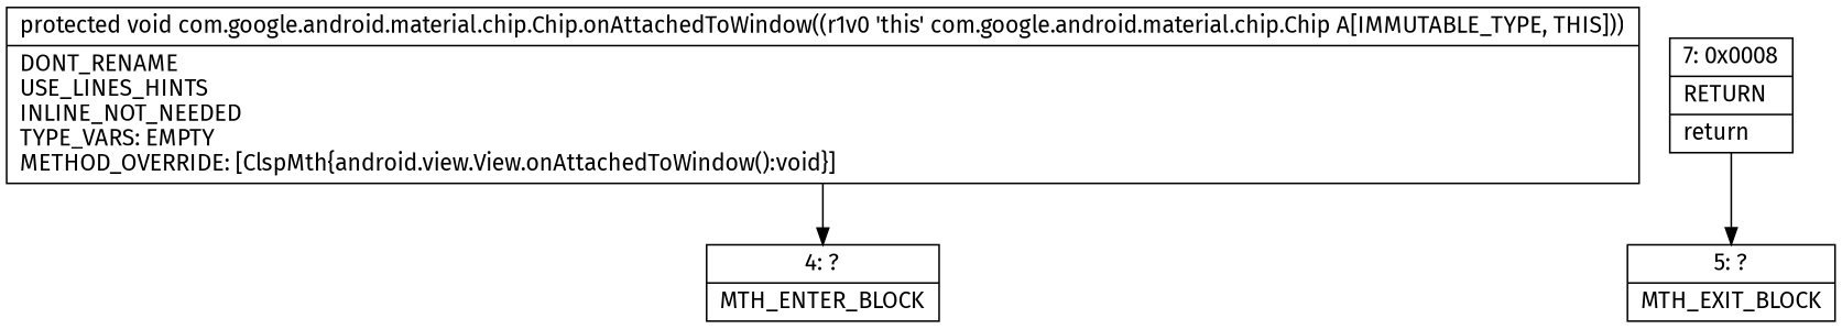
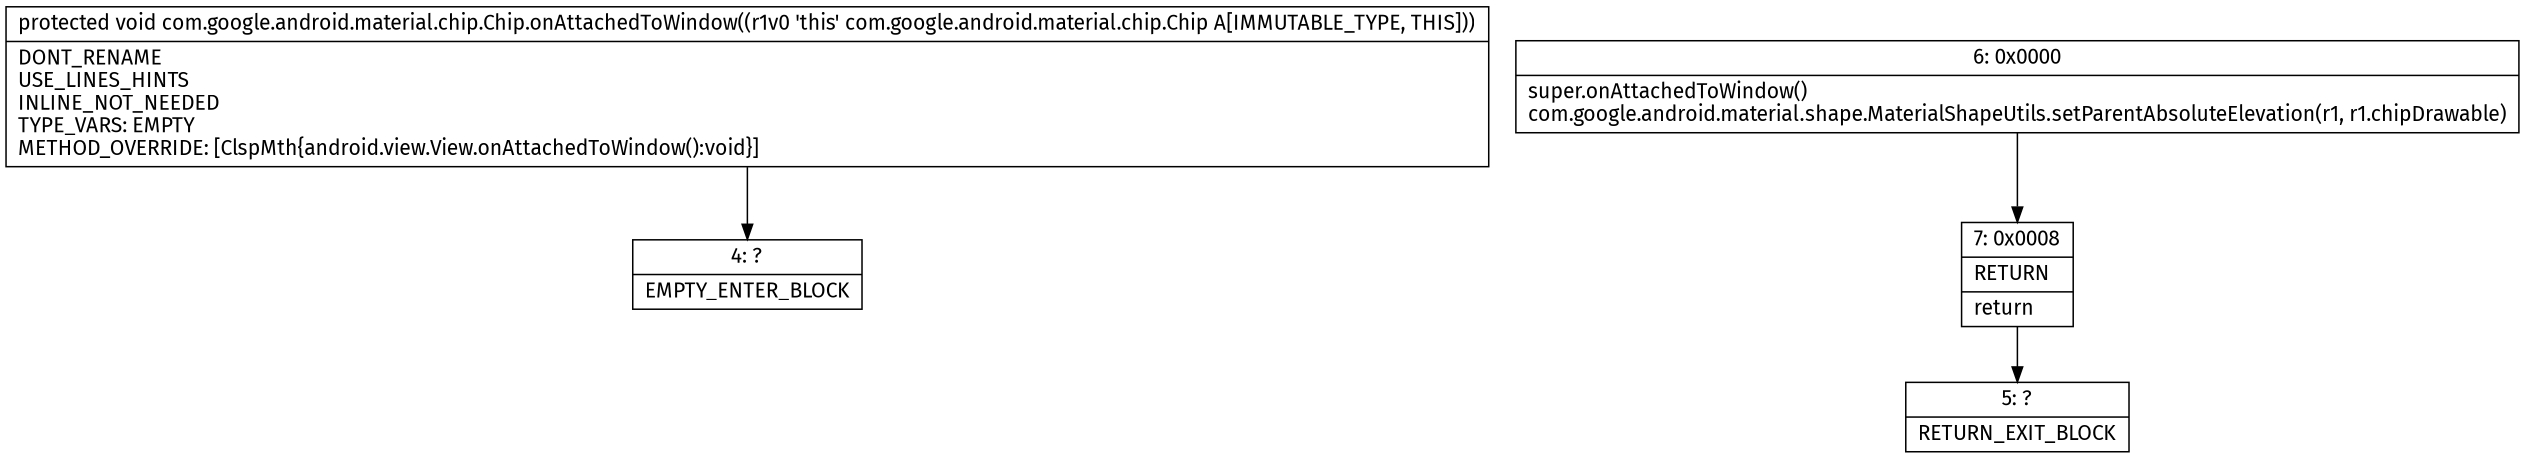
  digraph {
    fontname="Fira Sans"
    node [fontname="Fira Sans" shape=record]
    edge [fontname="Fira Sans"]
-   n1 [label="{4\:\ ?|MTH_ENTER_BLOCK\l}"]
+   n1 [label="{4\:\ ?|EMPTY_ENTER_BLOCK\l}"]
+   n2 [label="{6\:\ 0x0000|super.onAttachedToWindow()\lcom.google.android.material.shape.MaterialShapeUtils.setParentAbsoluteElevation(r1, r1.chipDrawable)\l}"]
    n3 [label="{7\:\ 0x0008|RETURN\l|return\l}"]
-   n4 [label="{5\:\ ?|MTH_EXIT_BLOCK\l}"]
+   n4 [label="{5\:\ ?|RETURN_EXIT_BLOCK\l}"]
    n5 [label="{protected void com.google.android.material.chip.Chip.onAttachedToWindow((r1v0 'this' com.google.android.material.chip.Chip A[IMMUTABLE_TYPE, THIS]))  | DONT_RENAME\lUSE_LINES_HINTS\lINLINE_NOT_NEEDED\lTYPE_VARS: EMPTY\lMETHOD_OVERRIDE: [ClspMth\{android.view.View.onAttachedToWindow():void\}]\l}"]
+   n2 -> n3
    n3 -> n4
    n5 -> n1
  }
